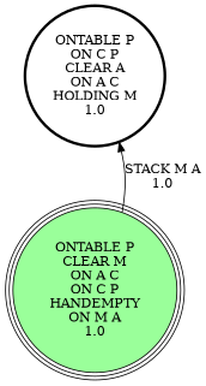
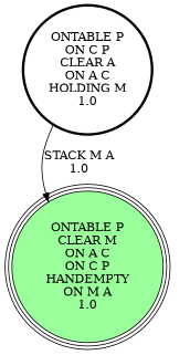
  digraph {
    node [shape=circle]
    "ONTABLE P\nON C P\nCLEAR A\nON A C\nHOLDING M\n1.0\n" [penwidth=3]
    "ONTABLE P\nCLEAR M\nON A C\nON C P\nHANDEMPTY\nON M A\n1.0\n" [fillcolor=palegreen1 peripheries=3 style=filled]
-   "ONTABLE P\nCLEAR M\nON A C\nON C P\nHANDEMPTY\nON M A\n1.0\n" -> "ONTABLE P\nON C P\nCLEAR A\nON A C\nHOLDING M\n1.0\n" [label="STACK M A\n1.0\n"]
+   "ONTABLE P\nON C P\nCLEAR A\nON A C\nHOLDING M\n1.0\n" -> "ONTABLE P\nCLEAR M\nON A C\nON C P\nHANDEMPTY\nON M A\n1.0\n" [label="STACK M A\n1.0\n"]
  }
